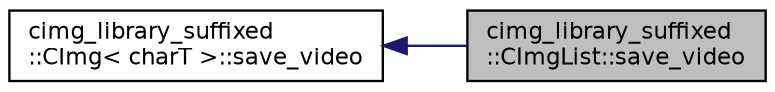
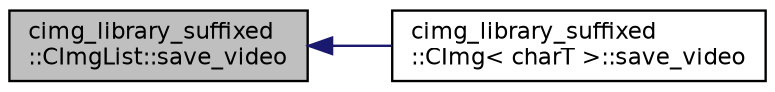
  digraph {
    rankdir=LR
    node [color=black fontname=Helvetica fontsize=10 shape=record style=filled]
    n1 [fillcolor=grey75 fontcolor=black height=0.2 label="cimg_library_suffixed\l::CImgList::save_video" width=0.4]
    n2 [fillcolor=white height=0.2 label="cimg_library_suffixed\l::CImg\< charT \>::save_video" width=0.4]
-   n2 -> n1 [color=midnightblue dir=back fontname=Helvetica fontsize=10 labelfontname=Helvetica labelfontsize=10 style=solid]
+   n1 -> n2 [color=midnightblue dir=back fontname=Helvetica fontsize=10 labelfontname=Helvetica labelfontsize=10 style=solid]
  }
